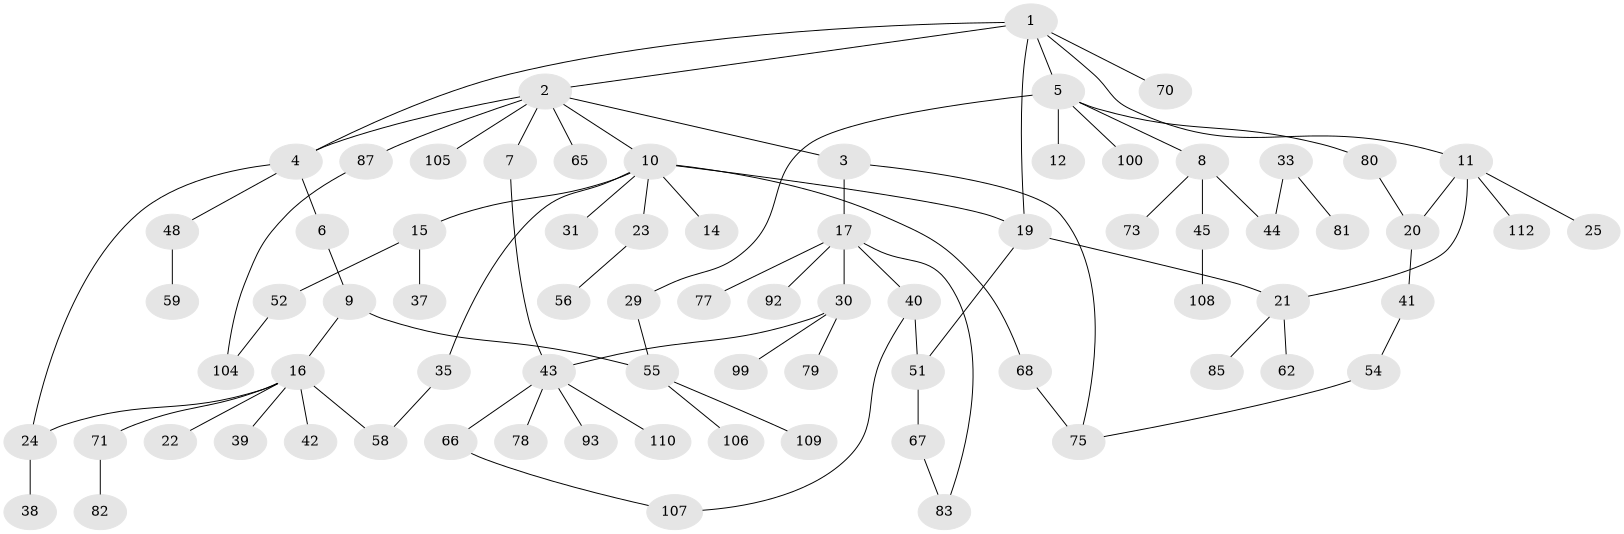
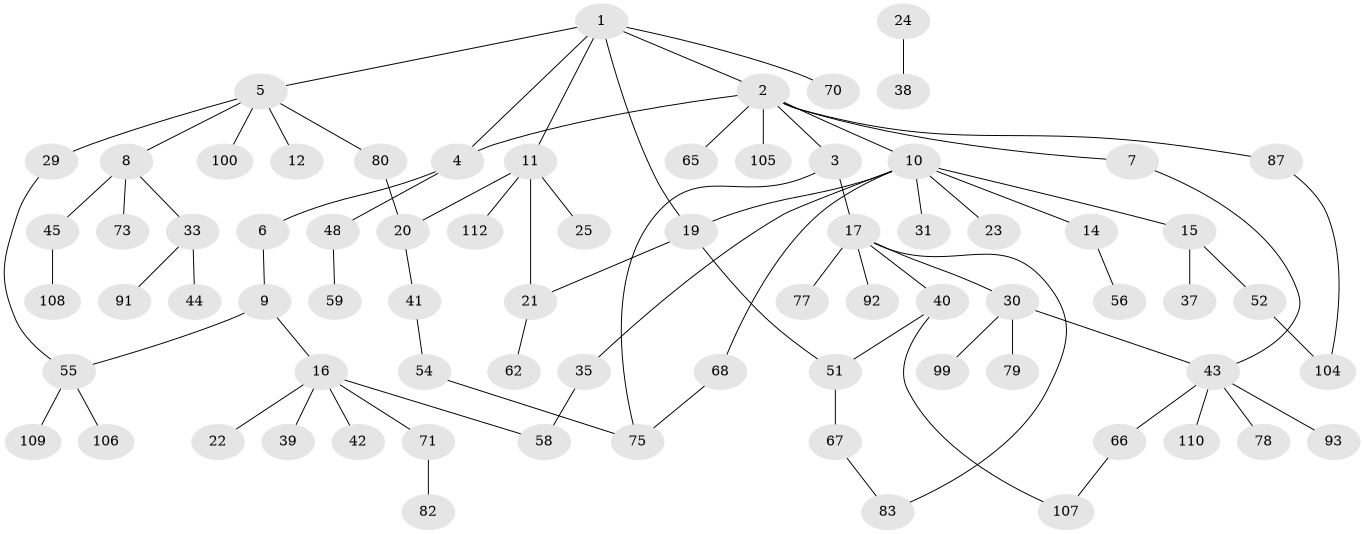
  graph {
    node [color=gray90 style=filled]
    1 [super="+50"]
    2 [super="+69"]
    4 [super="+13"]
    5 [super="+63"]
    11 [super="+88"]
    19 [super="+53"]
    70
    3 [super="+72"]
    7 [super="+111"]
    10 [super="+18"]
    65
    87
    105
    6
    24 [super="+32"]
    48
    8 [super="+27"]
    12
    29 [super="+98"]
    80
    100
    20
    21 [super="+28"]
    25
    112
    51 [super="+61"]
    17 [super="+26"]
    75 [super="+97"]
    43 [super="+74"]
    14 [super="+34"]
    15
    23
    31
    35 [super="+49"]
    68
    104
    30 [super="+57"]
    40 [super="+94"]
    77
    83
    92 [super="+103"]
    9 [super="+36"]
    38 [super="+60"]
    59
    33 [super="+91"]
    45 [super="+101"]
    73
    41
    55 [super="+86"]
    16 [super="+47"]
    66
    78
    93 [super="+102"]
    110
    44
-   81
+   81 [label=91]
    108
    22
    39 [super="+76"]
    42 [super="+96"]
    58 [super="+64"]
    71
    106
    109
    56
    37
    52 [super="+90"]
    62 [super="+84"]
-   85
    82
    79
    99
    107
    67 [super="+95"]
    54 [super="+89"]
    1 -- 2
    1 -- 4
    1 -- 5
    1 -- 11
    1 -- 19
    1 -- 70
    2 -- 4
    2 -- 3
    2 -- 7
    2 -- 10
    2 -- 65
    2 -- 87
    2 -- 105
    4 -- 6
-   4 -- 24
    4 -- 48
    5 -- 8
    5 -- 12
    5 -- 29
    5 -- 80
    5 -- 100
    11 -- 20
    11 -- 21
    11 -- 25
    11 -- 112
    19 -- 21
    19 -- 51
    3 -- 17
    3 -- 75
    7 -- 43
    10 -- 19
    10 -- 14
    10 -- 15
    10 -- 23
    10 -- 31
    10 -- 35
    10 -- 68
    87 -- 104
    6 -- 9
    24 -- 38
    48 -- 59
-   8 -- 44
+   8 -- 33
    8 -- 45
    8 -- 73
    29 -- 55
    80 -- 20
    20 -- 41
    21 -- 62
-   21 -- 85
    51 -- 67
    17 -- 30
    17 -- 40
    17 -- 77
    17 -- 83
    17 -- 92
    43 -- 66
    43 -- 78
    43 -- 93
    43 -- 110
-   23 -- 56
+   14 -- 56
    15 -- 37
    15 -- 52
    35 -- 58
    68 -- 75
    30 -- 43
    30 -- 79
    30 -- 99
    40 -- 51
    40 -- 107
    9 -- 55
    9 -- 16
    33 -- 44
    33 -- 81
    45 -- 108
    41 -- 54
    55 -- 106
    55 -- 109
-   16 -- 24
    16 -- 22
    16 -- 39
    16 -- 42
    16 -- 58
    16 -- 71
    66 -- 107
    71 -- 82
    52 -- 104
    67 -- 83
    54 -- 75
  }
